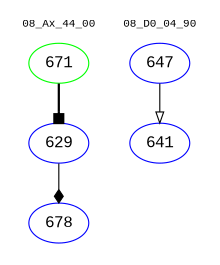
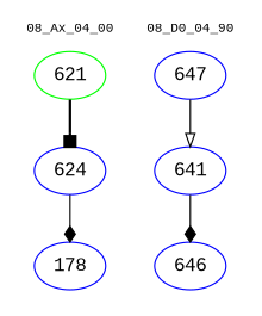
  digraph {
    fontname="Liberation Mono"
    node [color=blue fontname="Liberation Mono"]
    edge [arrowhead=diamond color=black fontname="Liberation Mono" style=solid]
-   n1 [color=green label=671]
-   n2 [label=629]
-   n3 [label=678]
+   n1 [color=green label=621]
+   n2 [label=624]
+   n3 [label=178]
    n4 [label=647]
    n5 [label=641]
+   n6 [label=646]
    subgraph cluster_1 {
      color=white
      fontsize=10
-     label="08_Ax_44_00"
+     label="08_Ax_04_00"
      n1
      n2
      n3
    }
    subgraph cluster_2 {
      color=white
      fontsize=10
      label="08_D0_04_90"
      n4
      n5
+     n6
    }
    n1 -> n2 [arrowhead=box style=bold]
    n2 -> n3
    n4 -> n5 [arrowhead=onormal]
+   n5 -> n6
  }
